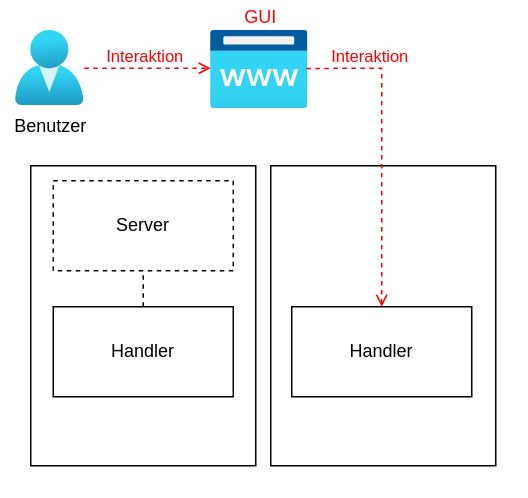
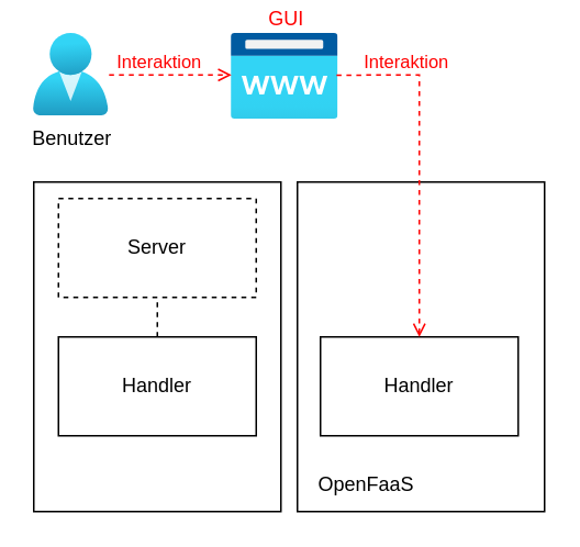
  <mxCell id="0" />
  <mxCell id="1" parent="0" />
  <mxCell id="2" value="" style="rounded=0;whiteSpace=wrap;html=1;fillColor=none;" parent="1" vertex="1"><mxGeometry x="180" y="110" width="150" height="200" as="geometry" /></mxCell>
  <mxCell id="3" value="Handler" style="rounded=0;whiteSpace=wrap;html=1;fillColor=none;strokeColor=#000000;" parent="1" vertex="1"><mxGeometry x="194" y="204" width="120" height="60" as="geometry" /></mxCell>
+ <mxCell id="4" value="OpenFaaS" style="text;html=1;strokeColor=none;fillColor=none;align=center;verticalAlign=middle;whiteSpace=wrap;rounded=0;" parent="1" vertex="1"><mxGeometry x="184" y="279" width="76" height="30" as="geometry" /></mxCell>
  <mxCell id="5" value="" style="rounded=0;whiteSpace=wrap;html=1;fillColor=none;" parent="1" vertex="1"><mxGeometry x="20" y="110" width="150" height="200" as="geometry" /></mxCell>
  <mxCell id="6" value="Server" style="rounded=0;whiteSpace=wrap;html=1;fillColor=none;strokeColor=default;dashed=1;" parent="1" vertex="1"><mxGeometry x="35" y="120" width="120" height="60" as="geometry" /></mxCell>
  <mxCell id="7" value="Handler" style="rounded=0;whiteSpace=wrap;html=1;fillColor=none;strokeColor=#000000;" parent="1" vertex="1"><mxGeometry x="35" y="204" width="120" height="60" as="geometry" /></mxCell>
  <mxCell id="8" value="GUI" style="aspect=fixed;html=1;points=[];align=center;image;fontSize=12;image=img/lib/azure2/app_services/App_Service_Domains.svg;strokeColor=#000000;fillColor=none;labelPosition=center;verticalLabelPosition=top;verticalAlign=bottom;fontColor=#FF0000;" parent="1" vertex="1"><mxGeometry x="140" y="20" width="65" height="52" as="geometry" /></mxCell>
- <mxCell id="9" value="Benutzer" style="aspect=fixed;html=1;points=[];align=center;image;fontSize=12;image=img/lib/azure2/identity/Users.svg;strokeColor=#000000;fillColor=none;" parent="1" vertex="1"><mxGeometry x="10" y="20" width="45.71" height="50" as="geometry" /></mxCell>
+ <mxCell id="9" value="Benutzer" style="aspect=fixed;html=1;points=[];align=center;image;fontSize=12;image=img/lib/azure2/identity/Users.svg;strokeColor=#000000;fillColor=none;" parent="1" vertex="1"><mxGeometry x="20" y="20" width="45.71" height="50" as="geometry" /></mxCell>
  <mxCell id="10" value="" style="endArrow=open;dashed=1;html=1;rounded=0;endFill=0;fontColor=#FF0000;strokeColor=#FF0000;" edge="1" parent="1" source="9"><mxGeometry width="50" height="50" relative="1" as="geometry"><mxPoint x="420" y="100" as="sourcePoint" /><mxPoint x="140" y="45" as="targetPoint" /></mxGeometry></mxCell>
  <mxCell id="11" value="" style="endArrow=none;dashed=1;html=1;rounded=0;exitX=0.5;exitY=0;exitDx=0;exitDy=0;entryX=0.5;entryY=1;entryDx=0;entryDy=0;" edge="1" parent="1" source="7" target="6"><mxGeometry width="50" height="50" relative="1" as="geometry"><mxPoint x="370" y="130" as="sourcePoint" /><mxPoint x="420" y="80" as="targetPoint" /></mxGeometry></mxCell>
  <mxCell id="12" value="" style="endArrow=none;dashed=1;html=1;rounded=0;entryX=0.98;entryY=0.483;entryDx=0;entryDy=0;entryPerimeter=0;startArrow=open;startFill=0;fontColor=#FF0000;strokeColor=#FF0000;" edge="1" parent="1" source="3" target="8"><mxGeometry width="50" height="50" relative="1" as="geometry"><mxPoint x="250" y="180" as="sourcePoint" /><mxPoint x="250" y="50" as="targetPoint" /><Array as="points"><mxPoint x="254" y="45" /></Array></mxGeometry></mxCell>
  <mxCell id="13" value="Interaktion" style="edgeLabel;html=1;align=center;verticalAlign=middle;resizable=0;points=[];fontColor=#FF0000;" vertex="1" connectable="0" parent="1"><mxGeometry x="99.997" y="40" as="geometry"><mxPoint x="-4" y="-4" as="offset" /></mxGeometry></mxCell>
  <mxCell id="14" value="Interaktion" style="edgeLabel;html=1;align=center;verticalAlign=middle;resizable=0;points=[];fontColor=#FF0000;" vertex="1" connectable="0" parent="1"><mxGeometry x="249.997" y="40" as="geometry"><mxPoint x="-4" y="-4" as="offset" /></mxGeometry></mxCell>
